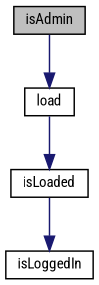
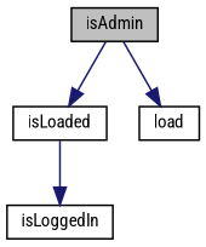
  digraph {
    fontname="Roboto Condensed"
    rankdir=TB
    node [color=black fillcolor=white fontname="Roboto Condensed" fontsize=10 shape=record style=filled]
    edge [color=midnightblue fontname="Roboto Condensed" fontsize=10 labelfontname=Helvetica labelfontsize=10 style=solid]
    n1 [fillcolor=grey75 fontcolor=black height=0.2 label=isAdmin width=0.4]
    n2 [height=0.2 label=isLoaded width=0.4]
    n3 [height=0.2 label=load width=0.4]
    n4 [height=0.2 label=isLoggedIn width=0.4]
-   n3 -> n2
+   n1 -> n2
    n1 -> n3
    n2 -> n4
  }
